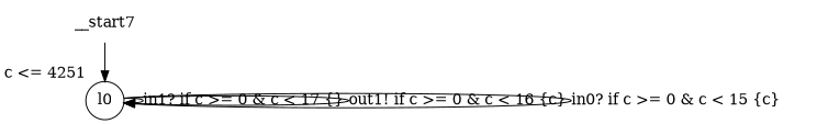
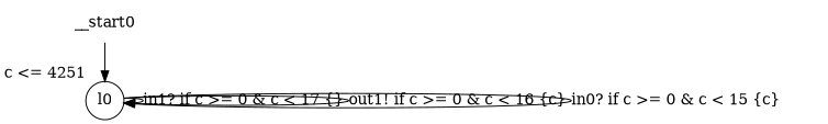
  digraph {
-   __start0 [shape=none label=__start7]
+   __start0 [shape=none]
    n2 [label=l0 margin=0 shape=circle xlabel="c <= 4251"]
    __start0 -> n2
    n2 -> n2 [label="in1? if c >= 0 & c < 17 {} "]
    n2 -> n2 [label="out1! if c >= 0 & c < 16 {c} "]
    n2 -> n2 [label="in0? if c >= 0 & c < 15 {c} "]
  }
